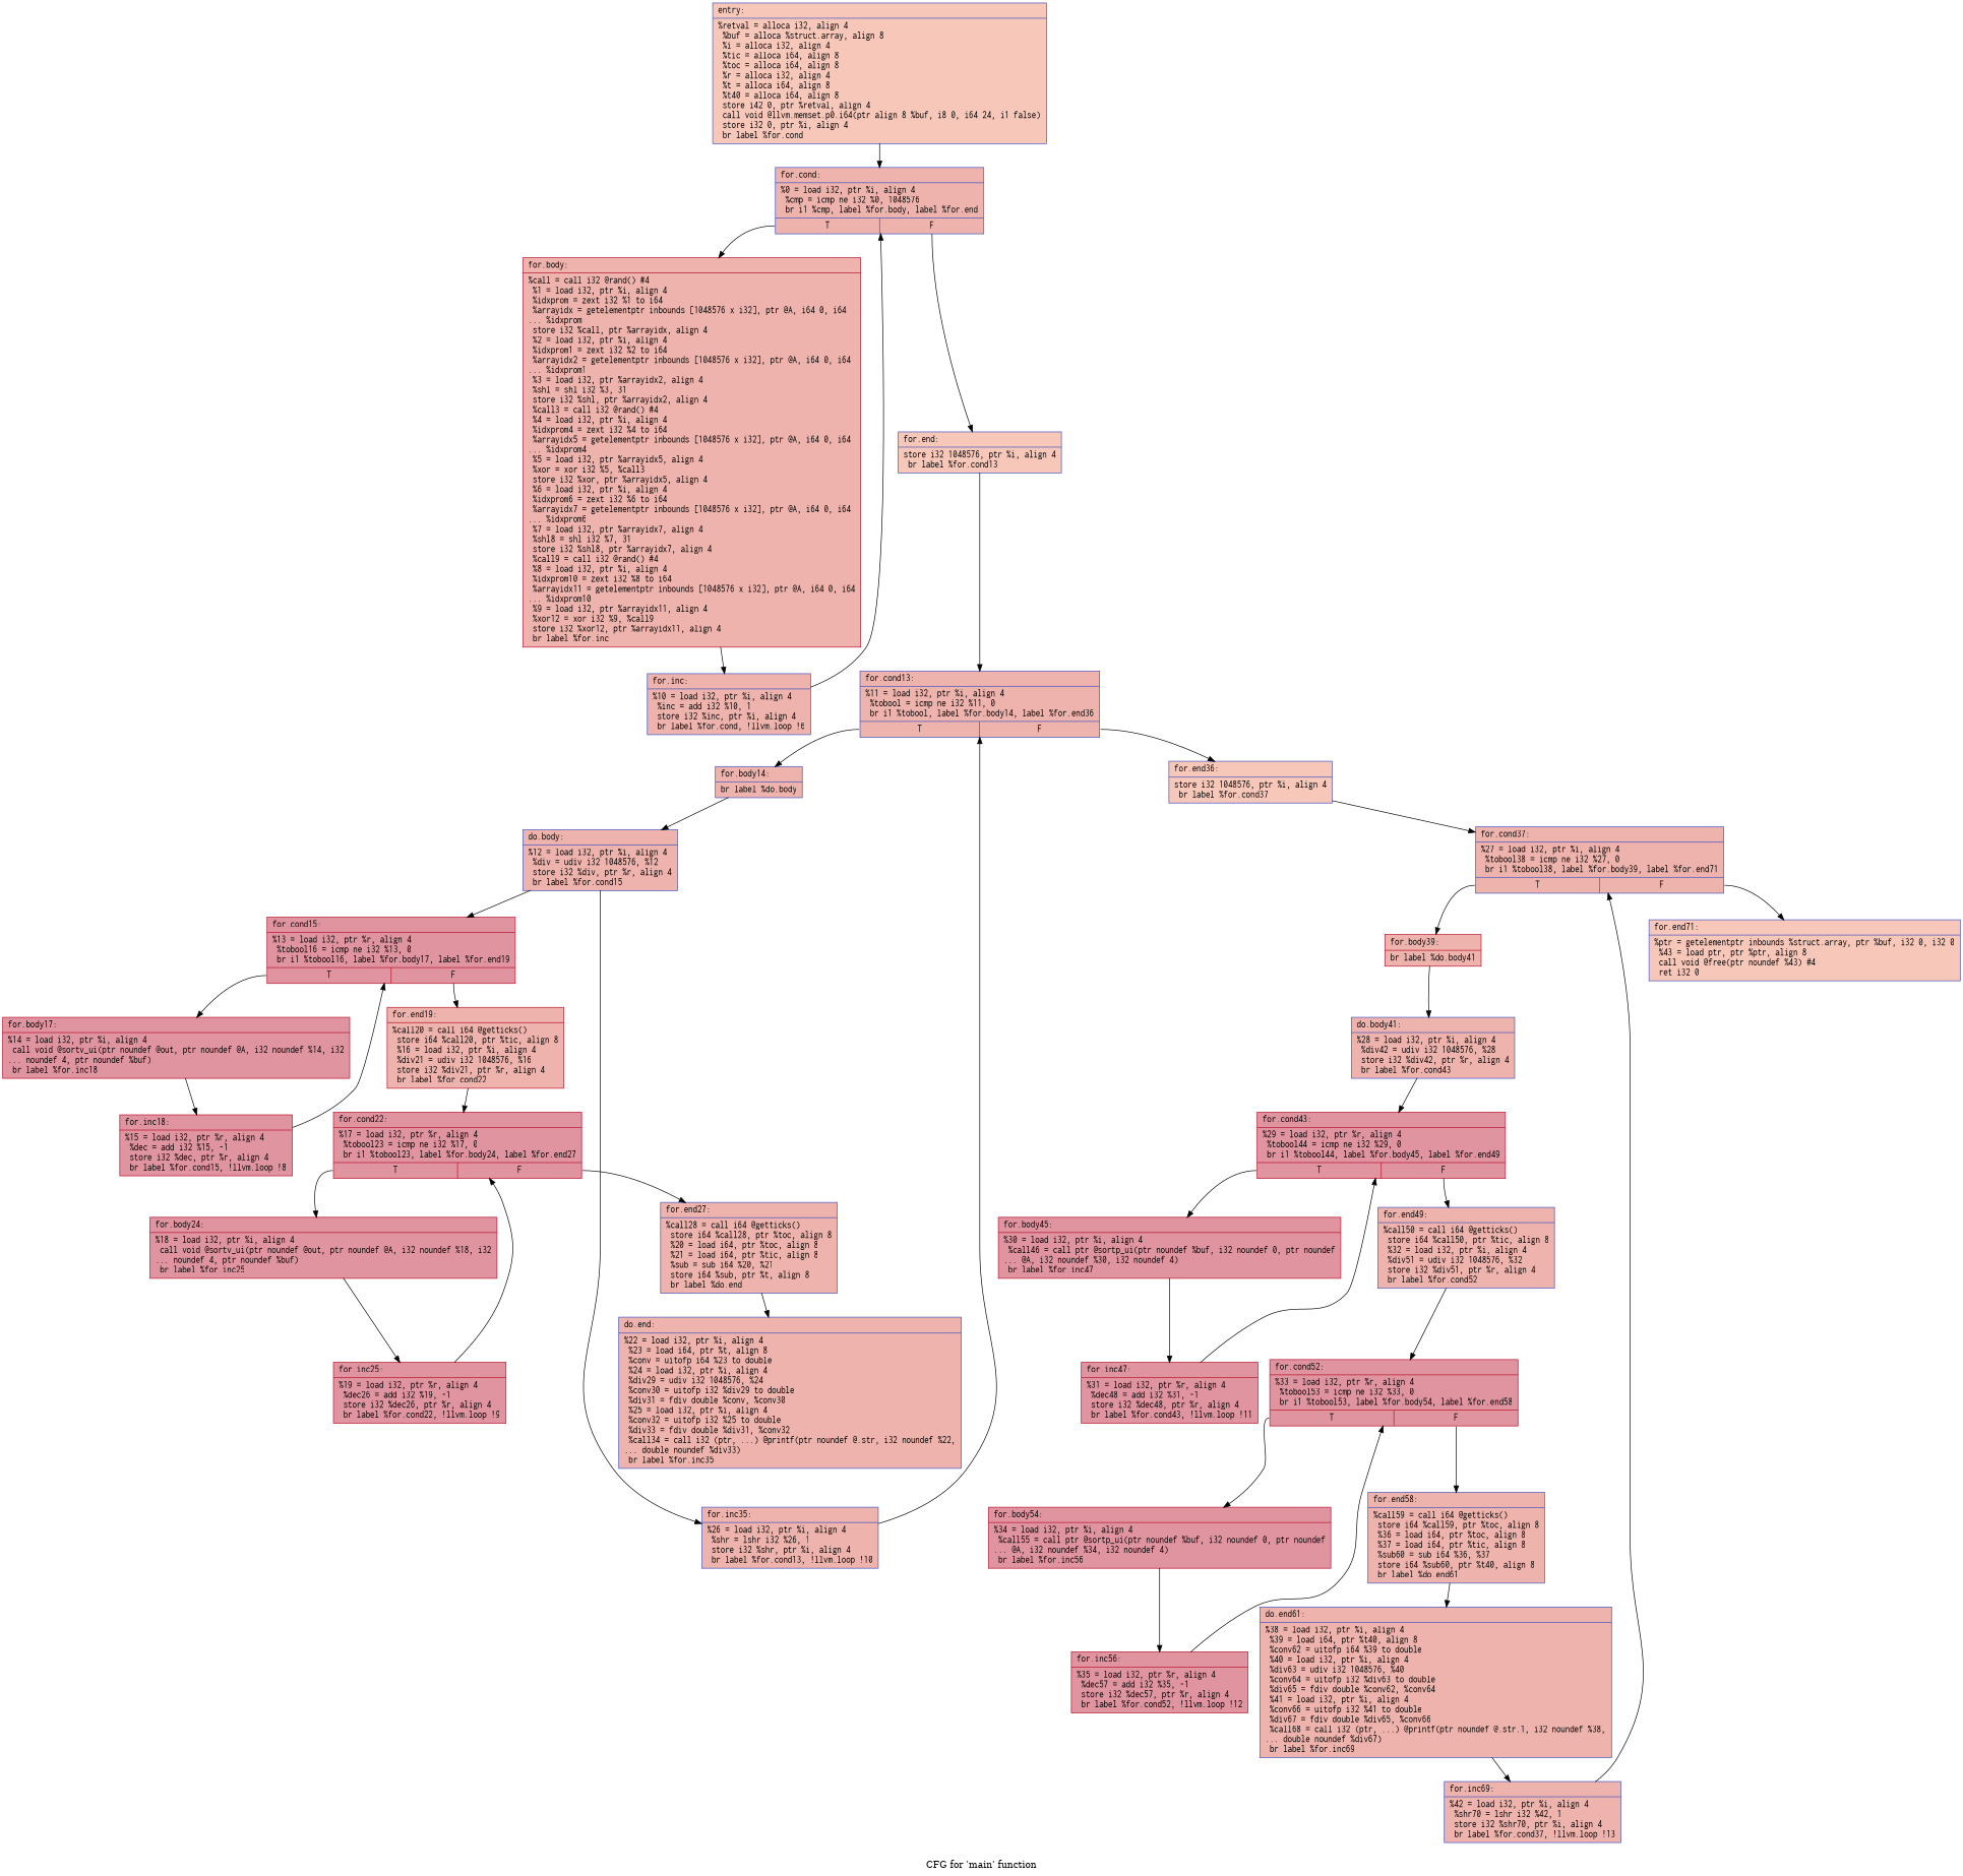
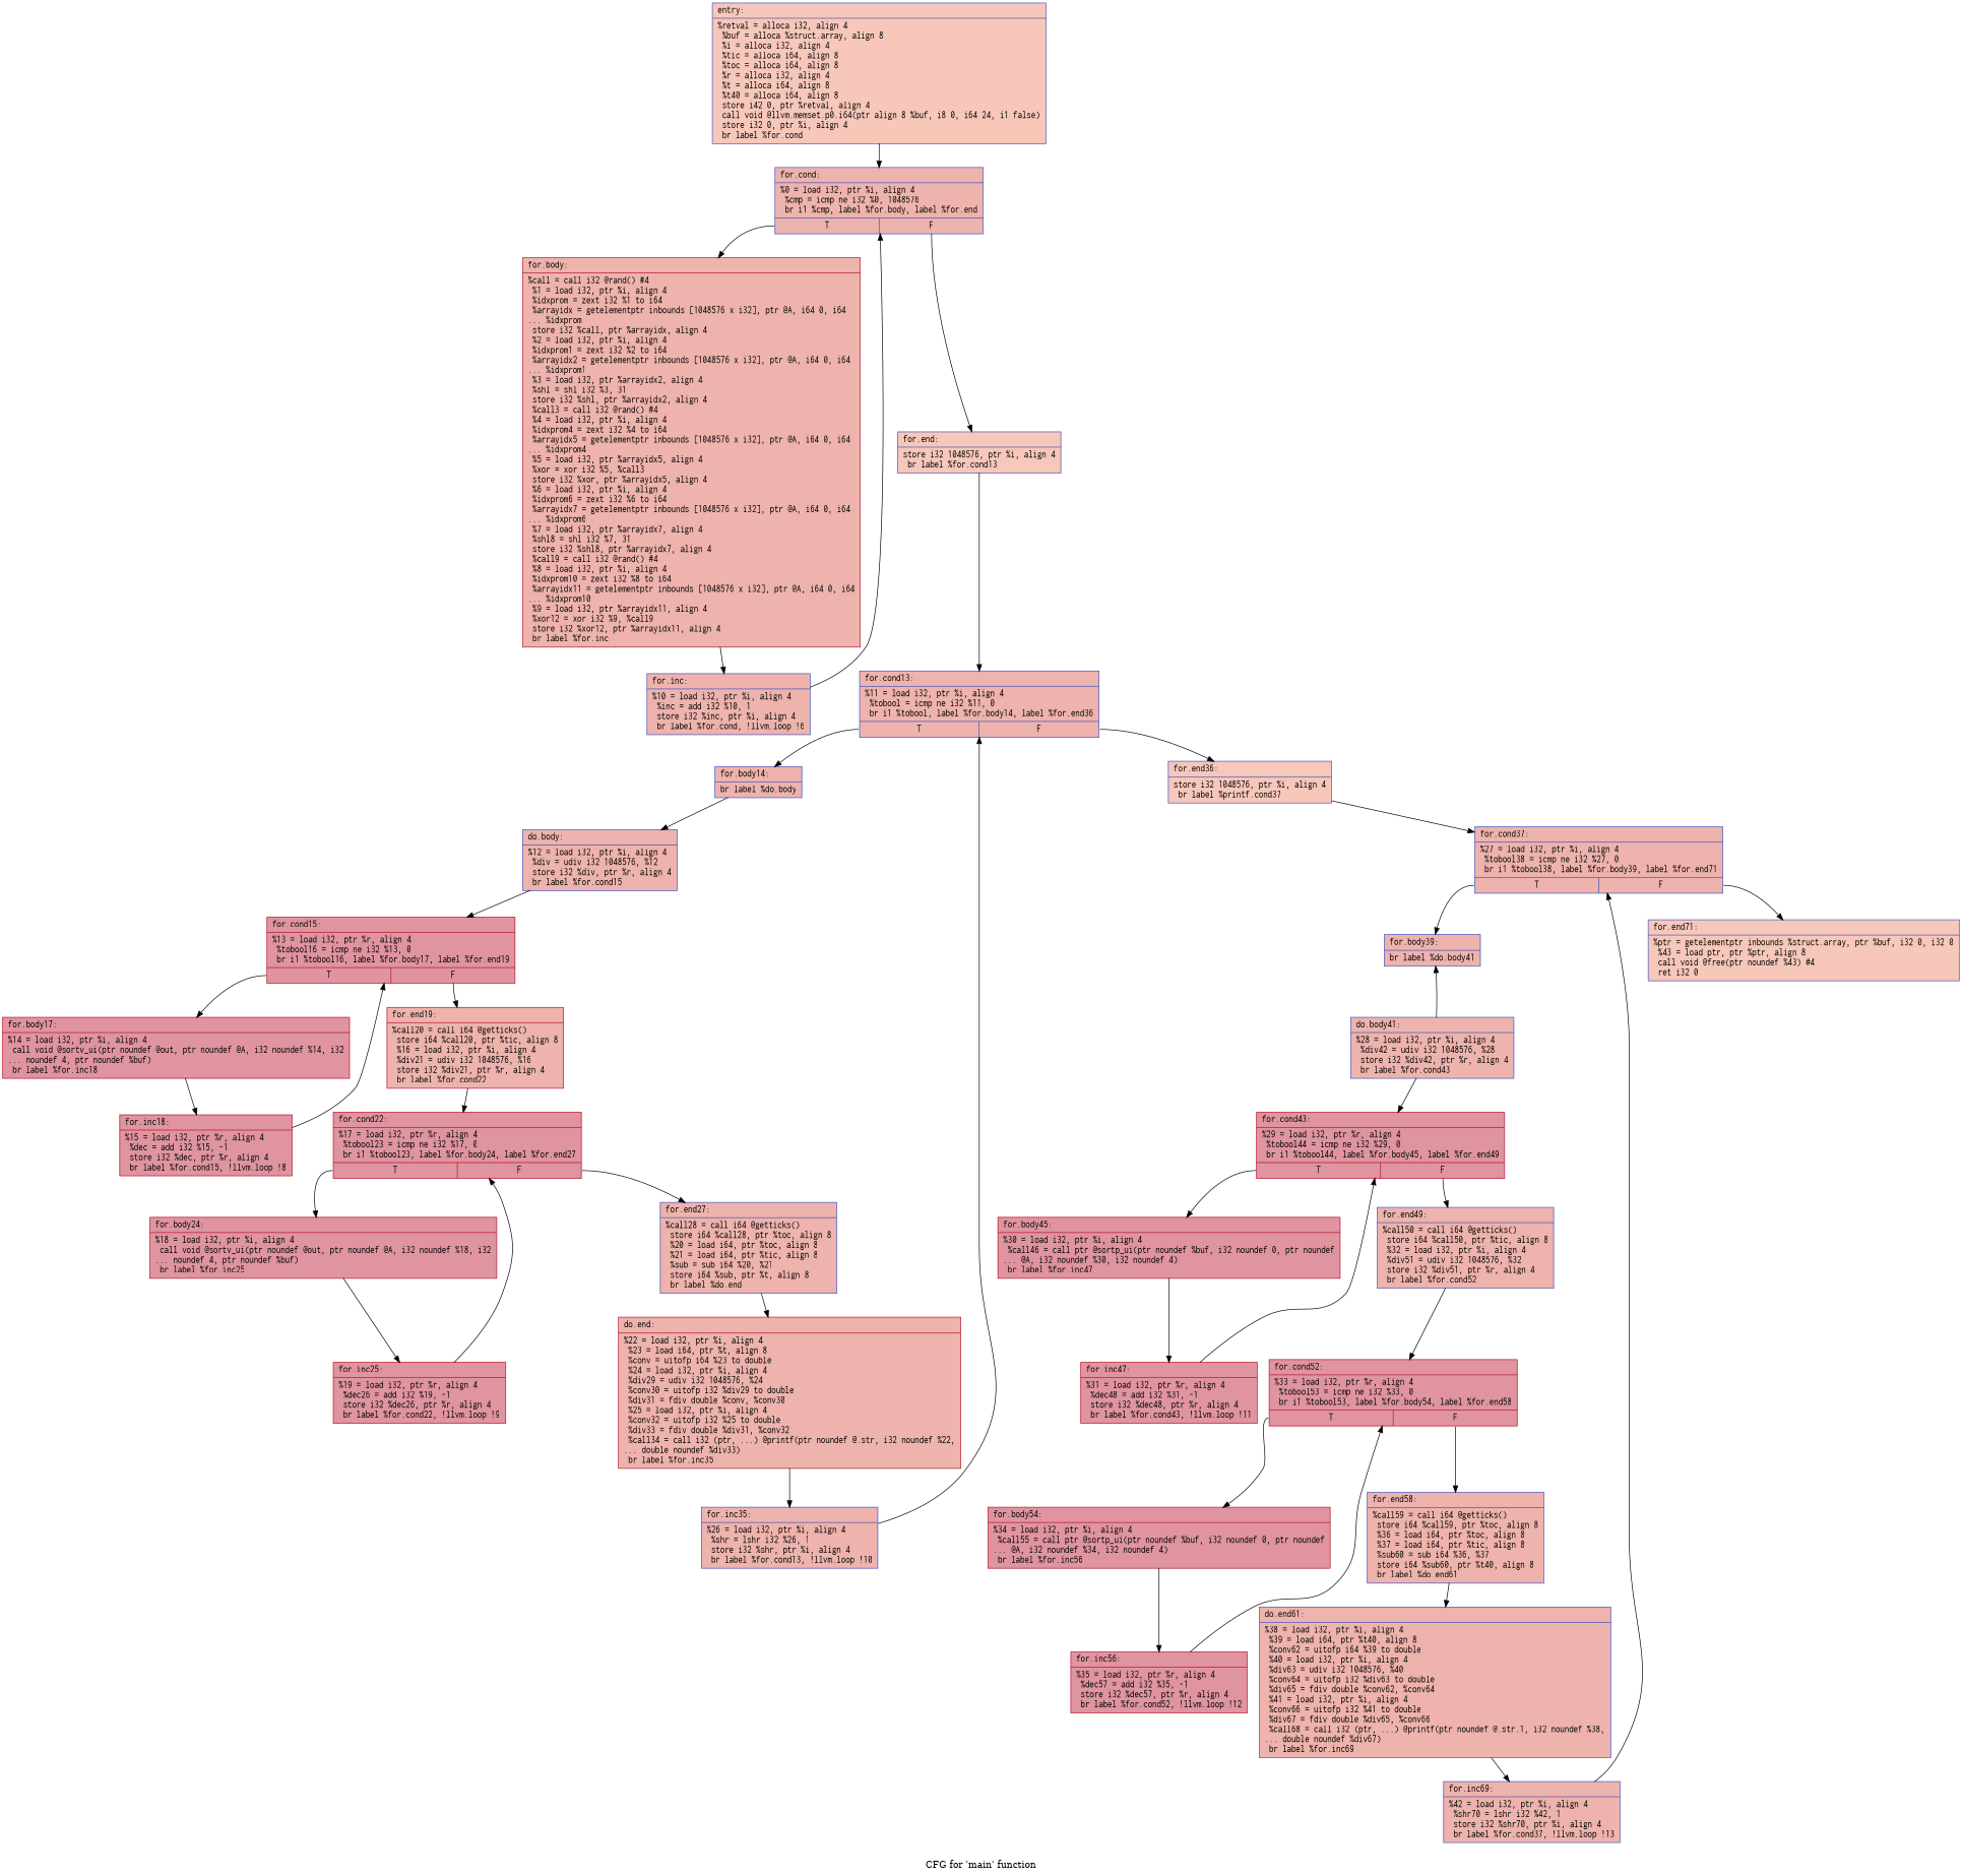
  digraph {
    label="CFG for 'main' function"
    node [color="#3d50c3ff" fillcolor="#d6524470" fontname=Courier shape=record style=filled]
    n1 [fillcolor="#ec7f6370" label="{entry:\l|  %retval = alloca i32, align 4\l  %buf = alloca %struct.array, align 8\l  %i = alloca i32, align 4\l  %tic = alloca i64, align 8\l  %toc = alloca i64, align 8\l  %r = alloca i32, align 4\l  %t = alloca i64, align 8\l  %t40 = alloca i64, align 8\l  store i42 0, ptr %retval, align 4\l  call void @llvm.memset.p0.i64(ptr align 8 %buf, i8 0, i64 24, i1 false)\l  store i32 0, ptr %i, align 4\l  br label %for.cond\l}"]
    n2 [label="{for.cond:\l|  %0 = load i32, ptr %i, align 4\l  %cmp = icmp ne i32 %0, 1048576\l  br i1 %cmp, label %for.body, label %for.end\l|{<s0>T|<s1>F}}"]
    n3 [color="#b70d28ff" label="{for.body:\l|  %call = call i32 @rand() #4\l  %1 = load i32, ptr %i, align 4\l  %idxprom = zext i32 %1 to i64\l  %arrayidx = getelementptr inbounds [1048576 x i32], ptr @A, i64 0, i64\l... %idxprom\l  store i32 %call, ptr %arrayidx, align 4\l  %2 = load i32, ptr %i, align 4\l  %idxprom1 = zext i32 %2 to i64\l  %arrayidx2 = getelementptr inbounds [1048576 x i32], ptr @A, i64 0, i64\l... %idxprom1\l  %3 = load i32, ptr %arrayidx2, align 4\l  %shl = shl i32 %3, 31\l  store i32 %shl, ptr %arrayidx2, align 4\l  %call3 = call i32 @rand() #4\l  %4 = load i32, ptr %i, align 4\l  %idxprom4 = zext i32 %4 to i64\l  %arrayidx5 = getelementptr inbounds [1048576 x i32], ptr @A, i64 0, i64\l... %idxprom4\l  %5 = load i32, ptr %arrayidx5, align 4\l  %xor = xor i32 %5, %call3\l  store i32 %xor, ptr %arrayidx5, align 4\l  %6 = load i32, ptr %i, align 4\l  %idxprom6 = zext i32 %6 to i64\l  %arrayidx7 = getelementptr inbounds [1048576 x i32], ptr @A, i64 0, i64\l... %idxprom6\l  %7 = load i32, ptr %arrayidx7, align 4\l  %shl8 = shl i32 %7, 31\l  store i32 %shl8, ptr %arrayidx7, align 4\l  %call9 = call i32 @rand() #4\l  %8 = load i32, ptr %i, align 4\l  %idxprom10 = zext i32 %8 to i64\l  %arrayidx11 = getelementptr inbounds [1048576 x i32], ptr @A, i64 0, i64\l... %idxprom10\l  %9 = load i32, ptr %arrayidx11, align 4\l  %xor12 = xor i32 %9, %call9\l  store i32 %xor12, ptr %arrayidx11, align 4\l  br label %for.inc\l}"]
    n4 [fillcolor="#ec7f6370" label="{for.end:\l|  store i32 1048576, ptr %i, align 4\l  br label %for.cond13\l}"]
    n5 [label="{for.inc:\l|  %10 = load i32, ptr %i, align 4\l  %inc = add i32 %10, 1\l  store i32 %inc, ptr %i, align 4\l  br label %for.cond, !llvm.loop !6\l}"]
    n6 [label="{for.cond13:\l|  %11 = load i32, ptr %i, align 4\l  %tobool = icmp ne i32 %11, 0\l  br i1 %tobool, label %for.body14, label %for.end36\l|{<s0>T|<s1>F}}"]
    n7 [label="{for.body14:\l|  br label %do.body\l}"]
-   n8 [fillcolor="#ec7f6370" label="{for.end36:\l|  store i32 1048576, ptr %i, align 4\l  br label %for.cond37\l}"]
+   n8 [fillcolor="#ec7f6370" label="{for.end36:\l|  store i32 1048576, ptr %i, align 4\l  br label %printf.cond37\l}"]
    n9 [label="{do.body:\l|  %12 = load i32, ptr %i, align 4\l  %div = udiv i32 1048576, %12\l  store i32 %div, ptr %r, align 4\l  br label %for.cond15\l}"]
    n10 [label="{for.cond37:\l|  %27 = load i32, ptr %i, align 4\l  %tobool38 = icmp ne i32 %27, 0\l  br i1 %tobool38, label %for.body39, label %for.end71\l|{<s0>T|<s1>F}}"]
    n11 [color="#b70d28ff" fillcolor="#b70d2870" label="{for.cond15:\l|  %13 = load i32, ptr %r, align 4\l  %tobool16 = icmp ne i32 %13, 0\l  br i1 %tobool16, label %for.body17, label %for.end19\l|{<s0>T|<s1>F}}"]
-   n12 [color="#b70d28ff" label="{for.body39:\l|  br label %do.body41\l}"]
+   n12 [label="{for.body39:\l|  br label %do.body41\l}"]
    n13 [fillcolor="#ec7f6370" label="{for.end71:\l|  %ptr = getelementptr inbounds %struct.array, ptr %buf, i32 0, i32 0\l  %43 = load ptr, ptr %ptr, align 8\l  call void @free(ptr noundef %43) #4\l  ret i32 0\l}"]
    n14 [color="#b70d28ff" fillcolor="#b70d2870" label="{for.body17:\l|  %14 = load i32, ptr %i, align 4\l  call void @sortv_ui(ptr noundef @out, ptr noundef @A, i32 noundef %14, i32\l... noundef 4, ptr noundef %buf)\l  br label %for.inc18\l}"]
    n15 [color="#b70d28ff" label="{for.end19:\l|  %call20 = call i64 @getticks()\l  store i64 %call20, ptr %tic, align 8\l  %16 = load i32, ptr %i, align 4\l  %div21 = udiv i32 1048576, %16\l  store i32 %div21, ptr %r, align 4\l  br label %for.cond22\l}"]
    n16 [color="#b70d28ff" fillcolor="#b70d2870" label="{for.inc18:\l|  %15 = load i32, ptr %r, align 4\l  %dec = add i32 %15, -1\l  store i32 %dec, ptr %r, align 4\l  br label %for.cond15, !llvm.loop !8\l}"]
    n17 [color="#b70d28ff" fillcolor="#b70d2870" label="{for.cond22:\l|  %17 = load i32, ptr %r, align 4\l  %tobool23 = icmp ne i32 %17, 0\l  br i1 %tobool23, label %for.body24, label %for.end27\l|{<s0>T|<s1>F}}"]
    n18 [color="#b70d28ff" fillcolor="#b70d2870" label="{for.body24:\l|  %18 = load i32, ptr %i, align 4\l  call void @sortv_ui(ptr noundef @out, ptr noundef @A, i32 noundef %18, i32\l... noundef 4, ptr noundef %buf)\l  br label %for.inc25\l}"]
    n19 [label="{for.end27:\l|  %call28 = call i64 @getticks()\l  store i64 %call28, ptr %toc, align 8\l  %20 = load i64, ptr %toc, align 8\l  %21 = load i64, ptr %tic, align 8\l  %sub = sub i64 %20, %21\l  store i64 %sub, ptr %t, align 8\l  br label %do.end\l}"]
    n20 [color="#b70d28ff" fillcolor="#b70d2870" label="{for.inc25:\l|  %19 = load i32, ptr %r, align 4\l  %dec26 = add i32 %19, -1\l  store i32 %dec26, ptr %r, align 4\l  br label %for.cond22, !llvm.loop !9\l}"]
-   n21 [label="{do.end:\l|  %22 = load i32, ptr %i, align 4\l  %23 = load i64, ptr %t, align 8\l  %conv = uitofp i64 %23 to double\l  %24 = load i32, ptr %i, align 4\l  %div29 = udiv i32 1048576, %24\l  %conv30 = uitofp i32 %div29 to double\l  %div31 = fdiv double %conv, %conv30\l  %25 = load i32, ptr %i, align 4\l  %conv32 = uitofp i32 %25 to double\l  %div33 = fdiv double %div31, %conv32\l  %call34 = call i32 (ptr, ...) @printf(ptr noundef @.str, i32 noundef %22,\l... double noundef %div33)\l  br label %for.inc35\l}"]
+   n21 [color="#b70d28ff" label="{do.end:\l|  %22 = load i32, ptr %i, align 4\l  %23 = load i64, ptr %t, align 8\l  %conv = uitofp i64 %23 to double\l  %24 = load i32, ptr %i, align 4\l  %div29 = udiv i32 1048576, %24\l  %conv30 = uitofp i32 %div29 to double\l  %div31 = fdiv double %conv, %conv30\l  %25 = load i32, ptr %i, align 4\l  %conv32 = uitofp i32 %25 to double\l  %div33 = fdiv double %div31, %conv32\l  %call34 = call i32 (ptr, ...) @printf(ptr noundef @.str, i32 noundef %22,\l... double noundef %div33)\l  br label %for.inc35\l}"]
    n22 [label="{for.inc35:\l|  %26 = load i32, ptr %i, align 4\l  %shr = lshr i32 %26, 1\l  store i32 %shr, ptr %i, align 4\l  br label %for.cond13, !llvm.loop !10\l}"]
    n23 [label="{do.body41:\l|  %28 = load i32, ptr %i, align 4\l  %div42 = udiv i32 1048576, %28\l  store i32 %div42, ptr %r, align 4\l  br label %for.cond43\l}"]
    n24 [color="#b70d28ff" fillcolor="#b70d2870" label="{for.cond43:\l|  %29 = load i32, ptr %r, align 4\l  %tobool44 = icmp ne i32 %29, 0\l  br i1 %tobool44, label %for.body45, label %for.end49\l|{<s0>T|<s1>F}}"]
    n25 [color="#b70d28ff" fillcolor="#b70d2870" label="{for.body45:\l|  %30 = load i32, ptr %i, align 4\l  %call46 = call ptr @sortp_ui(ptr noundef %buf, i32 noundef 0, ptr noundef\l... @A, i32 noundef %30, i32 noundef 4)\l  br label %for.inc47\l}"]
    n26 [label="{for.end49:\l|  %call50 = call i64 @getticks()\l  store i64 %call50, ptr %tic, align 8\l  %32 = load i32, ptr %i, align 4\l  %div51 = udiv i32 1048576, %32\l  store i32 %div51, ptr %r, align 4\l  br label %for.cond52\l}"]
    n27 [color="#b70d28ff" fillcolor="#b70d2870" label="{for.inc47:\l|  %31 = load i32, ptr %r, align 4\l  %dec48 = add i32 %31, -1\l  store i32 %dec48, ptr %r, align 4\l  br label %for.cond43, !llvm.loop !11\l}"]
    n28 [color="#b70d28ff" fillcolor="#b70d2870" label="{for.cond52:\l|  %33 = load i32, ptr %r, align 4\l  %tobool53 = icmp ne i32 %33, 0\l  br i1 %tobool53, label %for.body54, label %for.end58\l|{<s0>T|<s1>F}}"]
    n29 [color="#b70d28ff" fillcolor="#b70d2870" label="{for.body54:\l|  %34 = load i32, ptr %i, align 4\l  %call55 = call ptr @sortp_ui(ptr noundef %buf, i32 noundef 0, ptr noundef\l... @A, i32 noundef %34, i32 noundef 4)\l  br label %for.inc56\l}"]
    n30 [label="{for.end58:\l|  %call59 = call i64 @getticks()\l  store i64 %call59, ptr %toc, align 8\l  %36 = load i64, ptr %toc, align 8\l  %37 = load i64, ptr %tic, align 8\l  %sub60 = sub i64 %36, %37\l  store i64 %sub60, ptr %t40, align 8\l  br label %do.end61\l}"]
    n31 [color="#b70d28ff" fillcolor="#b70d2870" label="{for.inc56:\l|  %35 = load i32, ptr %r, align 4\l  %dec57 = add i32 %35, -1\l  store i32 %dec57, ptr %r, align 4\l  br label %for.cond52, !llvm.loop !12\l}"]
    n32 [label="{do.end61:\l|  %38 = load i32, ptr %i, align 4\l  %39 = load i64, ptr %t40, align 8\l  %conv62 = uitofp i64 %39 to double\l  %40 = load i32, ptr %i, align 4\l  %div63 = udiv i32 1048576, %40\l  %conv64 = uitofp i32 %div63 to double\l  %div65 = fdiv double %conv62, %conv64\l  %41 = load i32, ptr %i, align 4\l  %conv66 = uitofp i32 %41 to double\l  %div67 = fdiv double %div65, %conv66\l  %call68 = call i32 (ptr, ...) @printf(ptr noundef @.str.1, i32 noundef %38,\l... double noundef %div67)\l  br label %for.inc69\l}"]
    n33 [label="{for.inc69:\l|  %42 = load i32, ptr %i, align 4\l  %shr70 = lshr i32 %42, 1\l  store i32 %shr70, ptr %i, align 4\l  br label %for.cond37, !llvm.loop !13\l}"]
    n1 -> n2
    n2 -> n3 [tailport=s0]
    n2 -> n4 [tailport=s1]
    n3 -> n5
    n4 -> n6
    n5 -> n2
    n6 -> n7 [tailport=s0]
    n6 -> n8 [tailport=s1]
    n7 -> n9
    n8 -> n10
    n9 -> n11
    n10 -> n12 [tailport=s0]
    n10 -> n13 [tailport=s1]
    n11 -> n14 [tailport=s0]
    n11 -> n15 [tailport=s1]
-   n12 -> n23
+   n23 -> n12
    n14 -> n16
    n15 -> n17
    n16 -> n11
    n17 -> n18 [tailport=s0]
    n17 -> n19 [tailport=s1]
    n18 -> n20
    n19 -> n21
    n20 -> n17
-   n9 -> n22
+   n21 -> n22
    n22 -> n6
    n23 -> n24
    n24 -> n25 [tailport=s0]
    n24 -> n26 [tailport=s1]
    n25 -> n27
    n26 -> n28
    n27 -> n24
    n28 -> n29 [tailport=s0]
    n28 -> n30 [tailport=s1]
    n29 -> n31
    n30 -> n32
    n31 -> n28
    n32 -> n33
    n33 -> n10
  }
